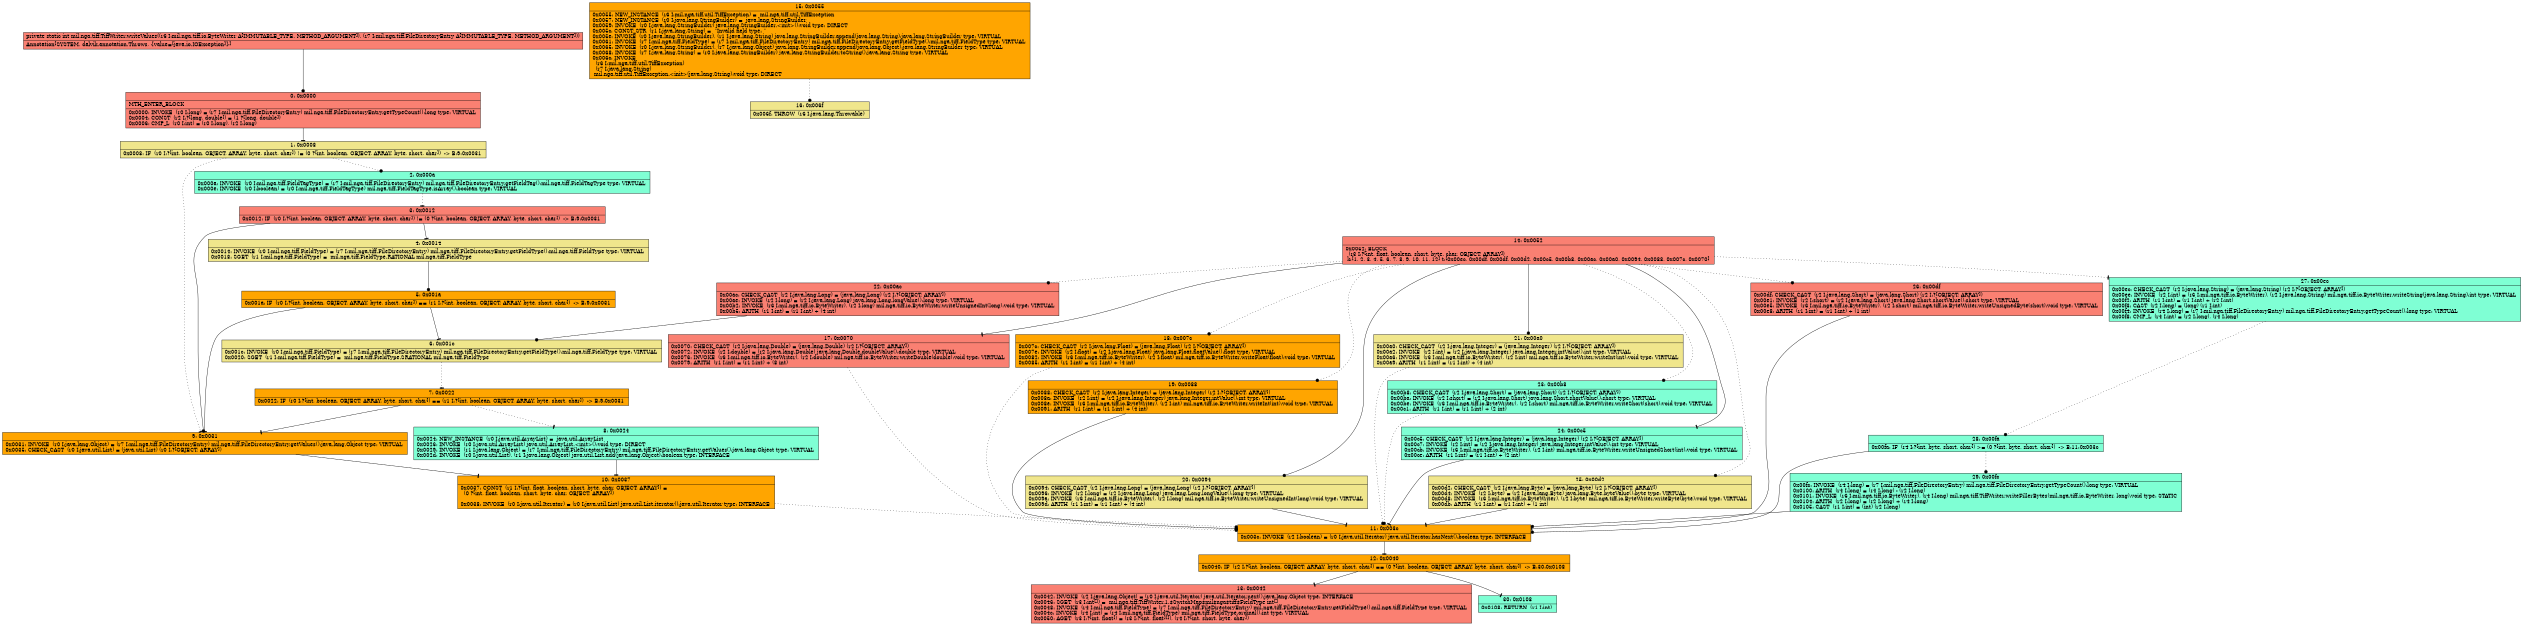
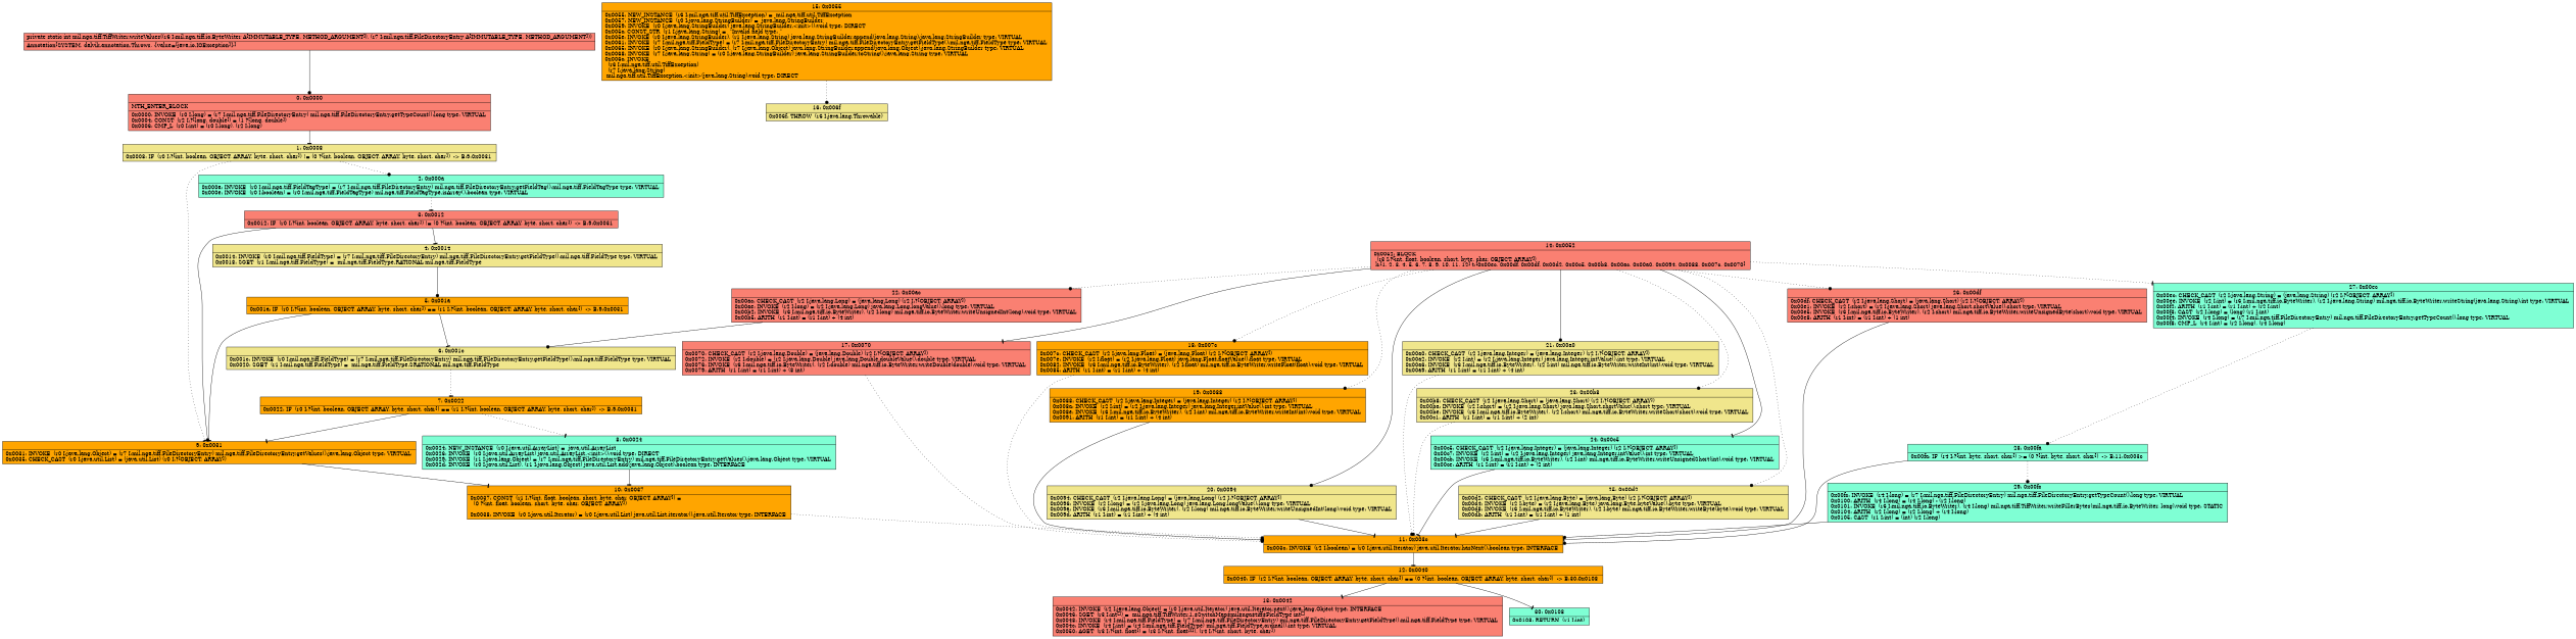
  digraph {
    fontname="DejaVu Serif"
    node [fillcolor=orange fontname="DejaVu Serif" shape=record style=filled]
    edge [arrowhead=dot fontname="DejaVu Serif" style=solid]
    n1 [fillcolor=salmon label="{0\:\ 0x0000|MTH_ENTER_BLOCK\l|0x0000: INVOKE  (r0 I:long) = (r7 I:mil.nga.tiff.FileDirectoryEntry) mil.nga.tiff.FileDirectoryEntry.getTypeCount():long type: VIRTUAL \l0x0004: CONST  (r2 I:?[long, double]) = (1 ?[long, double]) \l0x0006: CMP_L  (r0 I:int) = (r0 I:long), (r2 I:long) \l}"]
    n2 [fillcolor=khaki label="{1\:\ 0x0008|0x0008: IF  (r0 I:?[int, boolean, OBJECT, ARRAY, byte, short, char]) != (0 ?[int, boolean, OBJECT, ARRAY, byte, short, char])  \-\> B:9:0x0031 \l}"]
    n3 [fillcolor=aquamarine label="{2\:\ 0x000a|0x000a: INVOKE  (r0 I:mil.nga.tiff.FieldTagType) = (r7 I:mil.nga.tiff.FileDirectoryEntry) mil.nga.tiff.FileDirectoryEntry.getFieldTag():mil.nga.tiff.FieldTagType type: VIRTUAL \l0x000e: INVOKE  (r0 I:boolean) = (r0 I:mil.nga.tiff.FieldTagType) mil.nga.tiff.FieldTagType.isArray():boolean type: VIRTUAL \l}"]
    n4 [label="{9\:\ 0x0031|0x0031: INVOKE  (r0 I:java.lang.Object) = (r7 I:mil.nga.tiff.FileDirectoryEntry) mil.nga.tiff.FileDirectoryEntry.getValues():java.lang.Object type: VIRTUAL \l0x0035: CHECK_CAST  (r0 I:java.util.List) = (java.util.List) (r0 I:?[OBJECT, ARRAY]) \l}"]
    n5 [fillcolor=salmon label="{3\:\ 0x0012|0x0012: IF  (r0 I:?[int, boolean, OBJECT, ARRAY, byte, short, char]) != (0 ?[int, boolean, OBJECT, ARRAY, byte, short, char])  \-\> B:9:0x0031 \l}"]
    n6 [label="{10\:\ 0x0037|0x0037: CONST  (r1 I:?[int, float, boolean, short, byte, char, OBJECT, ARRAY]) = \l  (0 ?[int, float, boolean, short, byte, char, OBJECT, ARRAY])\l \l0x0038: INVOKE  (r0 I:java.util.Iterator) = (r0 I:java.util.List) java.util.List.iterator():java.util.Iterator type: INTERFACE \l}"]
    n7 [fillcolor=khaki label="{4\:\ 0x0014|0x0014: INVOKE  (r0 I:mil.nga.tiff.FieldType) = (r7 I:mil.nga.tiff.FileDirectoryEntry) mil.nga.tiff.FileDirectoryEntry.getFieldType():mil.nga.tiff.FieldType type: VIRTUAL \l0x0018: SGET  (r1 I:mil.nga.tiff.FieldType) =  mil.nga.tiff.FieldType.RATIONAL mil.nga.tiff.FieldType \l}"]
    n8 [label="{5\:\ 0x001a|0x001a: IF  (r0 I:?[int, boolean, OBJECT, ARRAY, byte, short, char]) == (r1 I:?[int, boolean, OBJECT, ARRAY, byte, short, char])  \-\> B:9:0x0031 \l}"]
    n9 [fillcolor=khaki label="{6\:\ 0x001c|0x001c: INVOKE  (r0 I:mil.nga.tiff.FieldType) = (r7 I:mil.nga.tiff.FileDirectoryEntry) mil.nga.tiff.FileDirectoryEntry.getFieldType():mil.nga.tiff.FieldType type: VIRTUAL \l0x0020: SGET  (r1 I:mil.nga.tiff.FieldType) =  mil.nga.tiff.FieldType.SRATIONAL mil.nga.tiff.FieldType \l}"]
    n10 [label="{7\:\ 0x0022|0x0022: IF  (r0 I:?[int, boolean, OBJECT, ARRAY, byte, short, char]) == (r1 I:?[int, boolean, OBJECT, ARRAY, byte, short, char])  \-\> B:9:0x0031 \l}"]
    n11 [fillcolor=aquamarine label="{8\:\ 0x0024|0x0024: NEW_INSTANCE  (r0 I:java.util.ArrayList) =  java.util.ArrayList \l0x0026: INVOKE  (r0 I:java.util.ArrayList) java.util.ArrayList.\<init\>():void type: DIRECT \l0x0029: INVOKE  (r1 I:java.lang.Object) = (r7 I:mil.nga.tiff.FileDirectoryEntry) mil.nga.tiff.FileDirectoryEntry.getValues():java.lang.Object type: VIRTUAL \l0x002d: INVOKE  (r0 I:java.util.List), (r1 I:java.lang.Object) java.util.List.add(java.lang.Object):boolean type: INTERFACE \l}"]
    n12 [label="{11\:\ 0x003c|0x003c: INVOKE  (r2 I:boolean) = (r0 I:java.util.Iterator) java.util.Iterator.hasNext():boolean type: INTERFACE \l}"]
    n13 [label="{12\:\ 0x0040|0x0040: IF  (r2 I:?[int, boolean, OBJECT, ARRAY, byte, short, char]) == (0 ?[int, boolean, OBJECT, ARRAY, byte, short, char])  \-\> B:30:0x0108 \l}"]
    n14 [fillcolor=salmon label="{13\:\ 0x0042|0x0042: INVOKE  (r2 I:java.lang.Object) = (r0 I:java.util.Iterator) java.util.Iterator.next():java.lang.Object type: INTERFACE \l0x0046: SGET  (r3 I:int[]) =  mil.nga.tiff.TiffWriter.1.$SwitchMap$mil$nga$tiff$FieldType int[] \l0x0048: INVOKE  (r4 I:mil.nga.tiff.FieldType) = (r7 I:mil.nga.tiff.FileDirectoryEntry) mil.nga.tiff.FileDirectoryEntry.getFieldType():mil.nga.tiff.FieldType type: VIRTUAL \l0x004c: INVOKE  (r4 I:int) = (r4 I:mil.nga.tiff.FieldType) mil.nga.tiff.FieldType.ordinal():int type: VIRTUAL \l0x0050: AGET  (r3 I:?[int, float]) = (r3 I:?[int, float][]), (r4 I:?[int, short, byte, char]) \l}"]
    n15 [fillcolor=aquamarine label="{30\:\ 0x0108|0x0108: RETURN  (r1 I:int) \l}"]
    n16 [fillcolor=salmon label="{14\:\ 0x0052|0x0052: BLOCK  \l  (r3 I:?[int, float, boolean, short, byte, char, OBJECT, ARRAY])\l k:[1, 2, 3, 4, 5, 6, 7, 8, 9, 10, 11, 12] t:[0x00ec, 0x00df, 0x00df, 0x00d2, 0x00c5, 0x00b8, 0x00ac, 0x00a0, 0x0094, 0x0088, 0x007c, 0x0070] \l}"]
    n17 [fillcolor=salmon label="{17\:\ 0x0070|0x0070: CHECK_CAST  (r2 I:java.lang.Double) = (java.lang.Double) (r2 I:?[OBJECT, ARRAY]) \l0x0072: INVOKE  (r2 I:double) = (r2 I:java.lang.Double) java.lang.Double.doubleValue():double type: VIRTUAL \l0x0076: INVOKE  (r6 I:mil.nga.tiff.io.ByteWriter), (r2 I:double) mil.nga.tiff.io.ByteWriter.writeDouble(double):void type: VIRTUAL \l0x0079: ARITH  (r1 I:int) = (r1 I:int) + (8 int) \l}"]
    n18 [label="{18\:\ 0x007c|0x007c: CHECK_CAST  (r2 I:java.lang.Float) = (java.lang.Float) (r2 I:?[OBJECT, ARRAY]) \l0x007e: INVOKE  (r2 I:float) = (r2 I:java.lang.Float) java.lang.Float.floatValue():float type: VIRTUAL \l0x0082: INVOKE  (r6 I:mil.nga.tiff.io.ByteWriter), (r2 I:float) mil.nga.tiff.io.ByteWriter.writeFloat(float):void type: VIRTUAL \l0x0085: ARITH  (r1 I:int) = (r1 I:int) + (4 int) \l}"]
    n19 [label="{19\:\ 0x0088|0x0088: CHECK_CAST  (r2 I:java.lang.Integer) = (java.lang.Integer) (r2 I:?[OBJECT, ARRAY]) \l0x008a: INVOKE  (r2 I:int) = (r2 I:java.lang.Integer) java.lang.Integer.intValue():int type: VIRTUAL \l0x008e: INVOKE  (r6 I:mil.nga.tiff.io.ByteWriter), (r2 I:int) mil.nga.tiff.io.ByteWriter.writeInt(int):void type: VIRTUAL \l0x0091: ARITH  (r1 I:int) = (r1 I:int) + (4 int) \l}"]
    n20 [fillcolor=khaki label="{20\:\ 0x0094|0x0094: CHECK_CAST  (r2 I:java.lang.Long) = (java.lang.Long) (r2 I:?[OBJECT, ARRAY]) \l0x0096: INVOKE  (r2 I:long) = (r2 I:java.lang.Long) java.lang.Long.longValue():long type: VIRTUAL \l0x009a: INVOKE  (r6 I:mil.nga.tiff.io.ByteWriter), (r2 I:long) mil.nga.tiff.io.ByteWriter.writeUnsignedInt(long):void type: VIRTUAL \l0x009d: ARITH  (r1 I:int) = (r1 I:int) + (4 int) \l}"]
    n21 [fillcolor=khaki label="{21\:\ 0x00a0|0x00a0: CHECK_CAST  (r2 I:java.lang.Integer) = (java.lang.Integer) (r2 I:?[OBJECT, ARRAY]) \l0x00a2: INVOKE  (r2 I:int) = (r2 I:java.lang.Integer) java.lang.Integer.intValue():int type: VIRTUAL \l0x00a6: INVOKE  (r6 I:mil.nga.tiff.io.ByteWriter), (r2 I:int) mil.nga.tiff.io.ByteWriter.writeInt(int):void type: VIRTUAL \l0x00a9: ARITH  (r1 I:int) = (r1 I:int) + (4 int) \l}"]
    n22 [fillcolor=salmon label="{22\:\ 0x00ac|0x00ac: CHECK_CAST  (r2 I:java.lang.Long) = (java.lang.Long) (r2 I:?[OBJECT, ARRAY]) \l0x00ae: INVOKE  (r2 I:long) = (r2 I:java.lang.Long) java.lang.Long.longValue():long type: VIRTUAL \l0x00b2: INVOKE  (r6 I:mil.nga.tiff.io.ByteWriter), (r2 I:long) mil.nga.tiff.io.ByteWriter.writeUnsignedInt(long):void type: VIRTUAL \l0x00b5: ARITH  (r1 I:int) = (r1 I:int) + (4 int) \l}"]
-   n23 [fillcolor=aquamarine label="{23\:\ 0x00b8|0x00b8: CHECK_CAST  (r2 I:java.lang.Short) = (java.lang.Short) (r2 I:?[OBJECT, ARRAY]) \l0x00ba: INVOKE  (r2 I:short) = (r2 I:java.lang.Short) java.lang.Short.shortValue():short type: VIRTUAL \l0x00be: INVOKE  (r6 I:mil.nga.tiff.io.ByteWriter), (r2 I:short) mil.nga.tiff.io.ByteWriter.writeShort(short):void type: VIRTUAL \l0x00c1: ARITH  (r1 I:int) = (r1 I:int) + (2 int) \l}"]
+   n23 [fillcolor=khaki label="{23\:\ 0x00b8|0x00b8: CHECK_CAST  (r2 I:java.lang.Short) = (java.lang.Short) (r2 I:?[OBJECT, ARRAY]) \l0x00ba: INVOKE  (r2 I:short) = (r2 I:java.lang.Short) java.lang.Short.shortValue():short type: VIRTUAL \l0x00be: INVOKE  (r6 I:mil.nga.tiff.io.ByteWriter), (r2 I:short) mil.nga.tiff.io.ByteWriter.writeShort(short):void type: VIRTUAL \l0x00c1: ARITH  (r1 I:int) = (r1 I:int) + (2 int) \l}"]
    n24 [fillcolor=aquamarine label="{24\:\ 0x00c5|0x00c5: CHECK_CAST  (r2 I:java.lang.Integer) = (java.lang.Integer) (r2 I:?[OBJECT, ARRAY]) \l0x00c7: INVOKE  (r2 I:int) = (r2 I:java.lang.Integer) java.lang.Integer.intValue():int type: VIRTUAL \l0x00cb: INVOKE  (r6 I:mil.nga.tiff.io.ByteWriter), (r2 I:int) mil.nga.tiff.io.ByteWriter.writeUnsignedShort(int):void type: VIRTUAL \l0x00ce: ARITH  (r1 I:int) = (r1 I:int) + (2 int) \l}"]
    n25 [fillcolor=khaki label="{25\:\ 0x00d2|0x00d2: CHECK_CAST  (r2 I:java.lang.Byte) = (java.lang.Byte) (r2 I:?[OBJECT, ARRAY]) \l0x00d4: INVOKE  (r2 I:byte) = (r2 I:java.lang.Byte) java.lang.Byte.byteValue():byte type: VIRTUAL \l0x00d8: INVOKE  (r6 I:mil.nga.tiff.io.ByteWriter), (r2 I:byte) mil.nga.tiff.io.ByteWriter.writeByte(byte):void type: VIRTUAL \l0x00db: ARITH  (r1 I:int) = (r1 I:int) + (1 int) \l}"]
    n26 [fillcolor=salmon label="{26\:\ 0x00df|0x00df: CHECK_CAST  (r2 I:java.lang.Short) = (java.lang.Short) (r2 I:?[OBJECT, ARRAY]) \l0x00e1: INVOKE  (r2 I:short) = (r2 I:java.lang.Short) java.lang.Short.shortValue():short type: VIRTUAL \l0x00e5: INVOKE  (r6 I:mil.nga.tiff.io.ByteWriter), (r2 I:short) mil.nga.tiff.io.ByteWriter.writeUnsignedByte(short):void type: VIRTUAL \l0x00e8: ARITH  (r1 I:int) = (r1 I:int) + (1 int) \l}"]
    n27 [fillcolor=aquamarine label="{27\:\ 0x00ec|0x00ec: CHECK_CAST  (r2 I:java.lang.String) = (java.lang.String) (r2 I:?[OBJECT, ARRAY]) \l0x00ee: INVOKE  (r2 I:int) = (r6 I:mil.nga.tiff.io.ByteWriter), (r2 I:java.lang.String) mil.nga.tiff.io.ByteWriter.writeString(java.lang.String):int type: VIRTUAL \l0x00f2: ARITH  (r1 I:int) = (r1 I:int) + (r2 I:int) \l0x00f3: CAST  (r2 I:long) = (long) (r1 I:int) \l0x00f4: INVOKE  (r4 I:long) = (r7 I:mil.nga.tiff.FileDirectoryEntry) mil.nga.tiff.FileDirectoryEntry.getTypeCount():long type: VIRTUAL \l0x00f8: CMP_L  (r4 I:int) = (r2 I:long), (r4 I:long) \l}"]
    n28 [label="{15\:\ 0x0055|0x0055: NEW_INSTANCE  (r6 I:mil.nga.tiff.util.TiffException) =  mil.nga.tiff.util.TiffException \l0x0057: NEW_INSTANCE  (r0 I:java.lang.StringBuilder) =  java.lang.StringBuilder \l0x0059: INVOKE  (r0 I:java.lang.StringBuilder) java.lang.StringBuilder.\<init\>():void type: DIRECT \l0x005c: CONST_STR  (r1 I:java.lang.String) =  \"Invalid field type: \" \l0x005e: INVOKE  (r0 I:java.lang.StringBuilder), (r1 I:java.lang.String) java.lang.StringBuilder.append(java.lang.String):java.lang.StringBuilder type: VIRTUAL \l0x0061: INVOKE  (r7 I:mil.nga.tiff.FieldType) = (r7 I:mil.nga.tiff.FileDirectoryEntry) mil.nga.tiff.FileDirectoryEntry.getFieldType():mil.nga.tiff.FieldType type: VIRTUAL \l0x0065: INVOKE  (r0 I:java.lang.StringBuilder), (r7 I:java.lang.Object) java.lang.StringBuilder.append(java.lang.Object):java.lang.StringBuilder type: VIRTUAL \l0x0068: INVOKE  (r7 I:java.lang.String) = (r0 I:java.lang.StringBuilder) java.lang.StringBuilder.toString():java.lang.String type: VIRTUAL \l0x006c: INVOKE  \l  (r6 I:mil.nga.tiff.util.TiffException)\l  (r7 I:java.lang.String)\l mil.nga.tiff.util.TiffException.\<init\>(java.lang.String):void type: DIRECT \l}"]
    n29 [fillcolor=khaki label="{16\:\ 0x006f|0x006f: THROW  (r6 I:java.lang.Throwable) \l}"]
    n30 [fillcolor=aquamarine label="{28\:\ 0x00fa|0x00fa: IF  (r4 I:?[int, byte, short, char]) \>= (0 ?[int, byte, short, char])  \-\> B:11:0x003c \l}"]
    n31 [fillcolor=aquamarine label="{29\:\ 0x00fc|0x00fc: INVOKE  (r4 I:long) = (r7 I:mil.nga.tiff.FileDirectoryEntry) mil.nga.tiff.FileDirectoryEntry.getTypeCount():long type: VIRTUAL \l0x0100: ARITH  (r4 I:long) = (r4 I:long) \- (r2 I:long) \l0x0101: INVOKE  (r6 I:mil.nga.tiff.io.ByteWriter), (r4 I:long) mil.nga.tiff.TiffWriter.writeFillerBytes(mil.nga.tiff.io.ByteWriter, long):void type: STATIC \l0x0104: ARITH  (r2 I:long) = (r2 I:long) + (r4 I:long) \l0x0105: CAST  (r1 I:int) = (int) (r2 I:long) \l}"]
    n32 [fillcolor=salmon label="{private static int mil.nga.tiff.TiffWriter.writeValues((r6 I:mil.nga.tiff.io.ByteWriter A[IMMUTABLE_TYPE, METHOD_ARGUMENT]), (r7 I:mil.nga.tiff.FileDirectoryEntry A[IMMUTABLE_TYPE, METHOD_ARGUMENT]))  | Annotation[SYSTEM, dalvik.annotation.Throws, \{value=[java.io.IOException]\}]\l}"]
    n1 -> n2 [arrowhead=tee]
    n2 -> n3 [style=dotted]
    n2 -> n4 [arrowhead=tee style=dotted]
    n3 -> n5 [arrowhead=tee style=dotted]
    n4 -> n6 [arrowhead=tee]
    n5 -> n4
    n5 -> n7 [arrowhead=tee]
    n6 -> n12 [style=dotted]
    n7 -> n8
    n8 -> n4 [arrowhead=tee]
    n8 -> n9 [arrowhead=tee]
    n9 -> n10 [arrowhead=tee style=dotted]
    n10 -> n4 [arrowhead=tee]
    n10 -> n11 [arrowhead=tee style=dotted]
    n11 -> n6 [arrowhead=tee]
    n12 -> n13 [arrowhead=tee]
    n13 -> n14 [arrowhead=tee]
    n13 -> n15 [arrowhead=tee]
    n16 -> n17 [arrowhead=tee]
    n16 -> n18 [style=dotted]
    n16 -> n19 [style=dotted]
    n16 -> n20
    n16 -> n21
    n16 -> n22 [style=dotted]
    n16 -> n23 [style=dotted]
    n16 -> n24 [arrowhead=tee]
    n16 -> n25 [style=dotted]
    n16 -> n26 [style=dotted]
    n16 -> n27 [arrowhead=tee style=dotted]
    n17 -> n12 [style=dotted]
    n18 -> n12 [style=dotted]
    n19 -> n12
    n20 -> n12 [arrowhead=tee]
    n21 -> n12 [style=dotted]
    n22 -> n9
    n23 -> n12 [style=dotted]
    n24 -> n12 [arrowhead=tee]
    n25 -> n12 [arrowhead=tee]
    n26 -> n12 [arrowhead=tee]
    n27 -> n30 [style=dotted]
    n28 -> n29 [style=dotted]
    n30 -> n12
    n30 -> n31 [style=dotted]
    n31 -> n12
    n32 -> n1
  }
